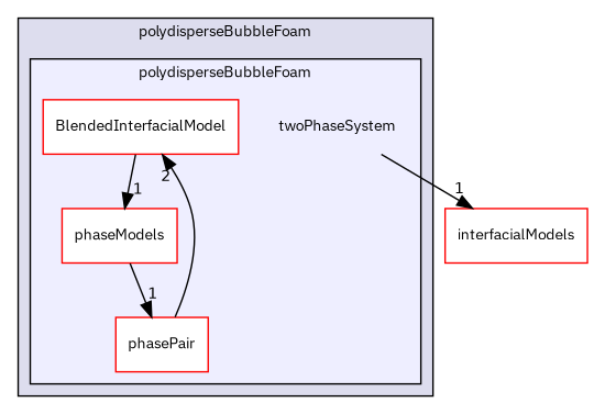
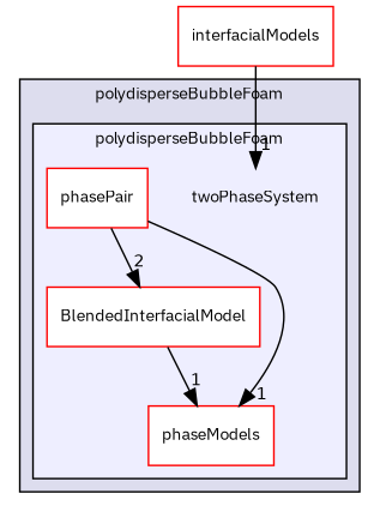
  digraph {
    compound=true
    fontname="IBM Plex Sans"
    node [fontname="IBM Plex Sans" fontsize=10 shape=box color=red fillcolor=white style=filled]
    edge [fontname="IBM Plex Sans" headlabel=1 labeldistance=1.5 labelfontname=Helvetica labelfontsize=10]
    n1 [label=twoPhaseSystem shape=plaintext color="" fillcolor="" style=""]
    n2 [label=BlendedInterfacialModel]
    n3 [label=phaseModels]
    n4 [label=phasePair]
    n5 [label=interfacialModels fillcolor="" style=""]
    subgraph cluster_1 {
      bgcolor="#ddddee"
      fontsize=10
      label=polydisperseBubbleFoam
      pencolor=black
      subgraph cluster_2 {
        bgcolor="#eeeeff"
        fontsize=10
        label=polydisperseBubbleFoam
        pencolor=black
        n1
        n2
        n3
        n4
      }
    }
-   n1 -> n5
+   n5 -> n1
    n2 -> n3
    n4 -> n2 [headlabel=2]
-   n3 -> n4
+   n4 -> n3
  }
